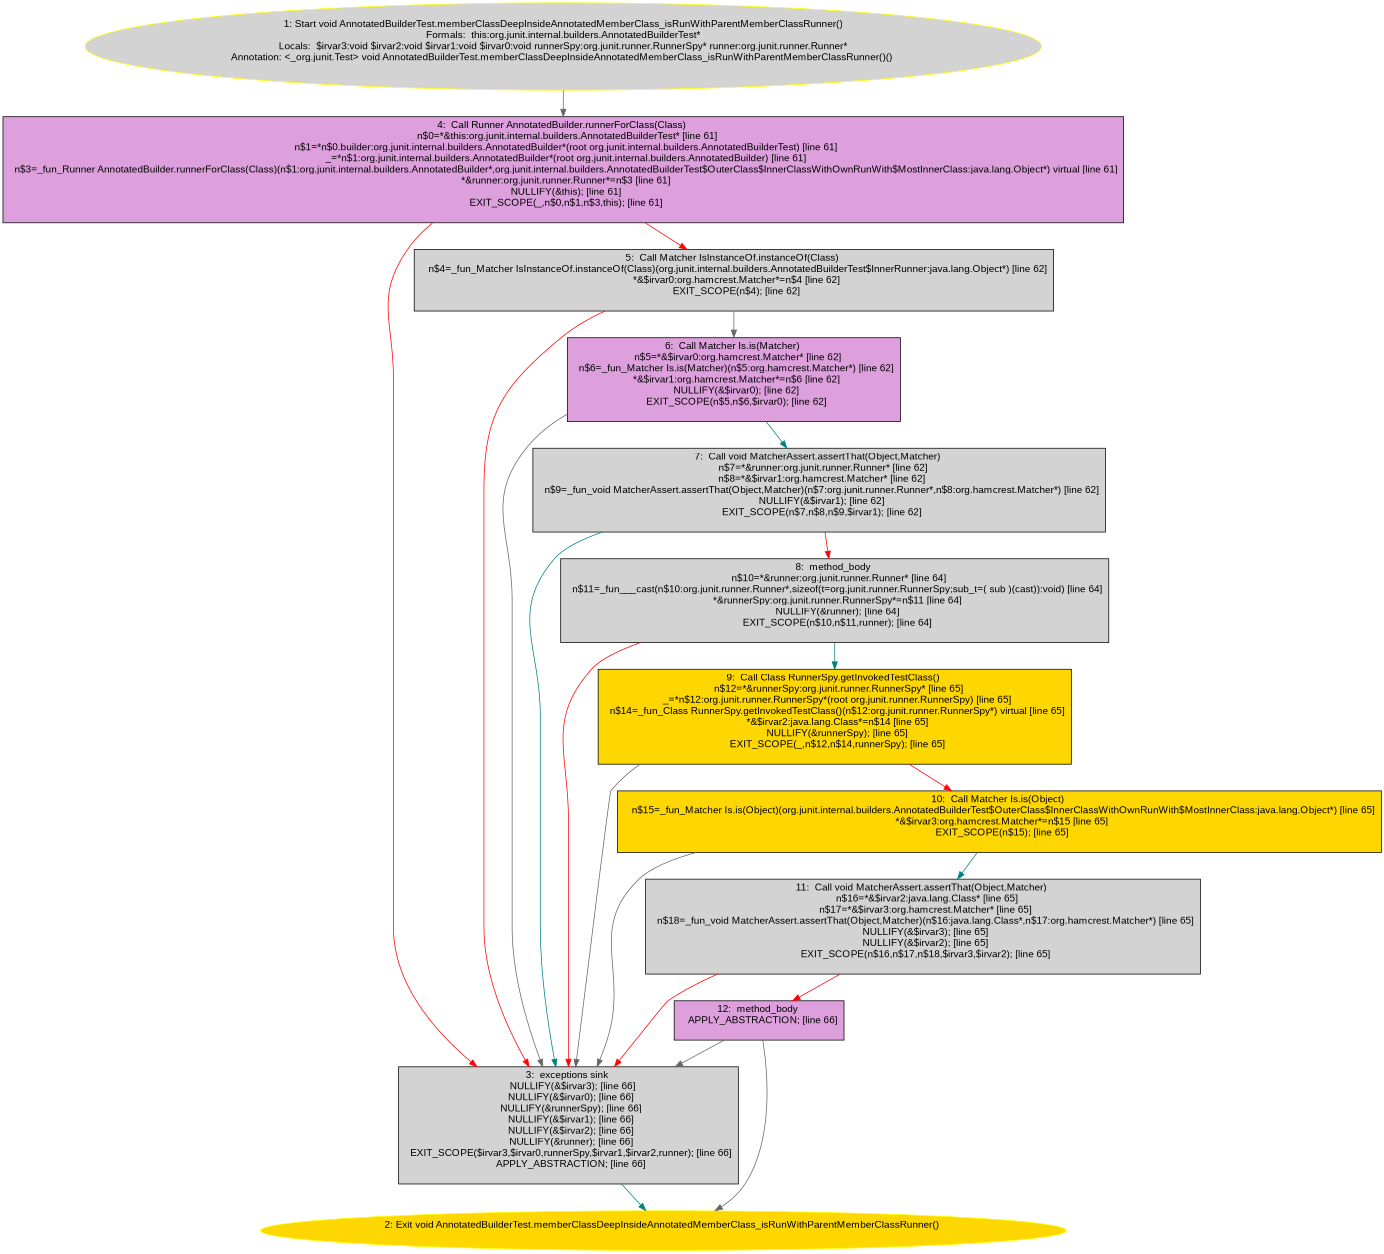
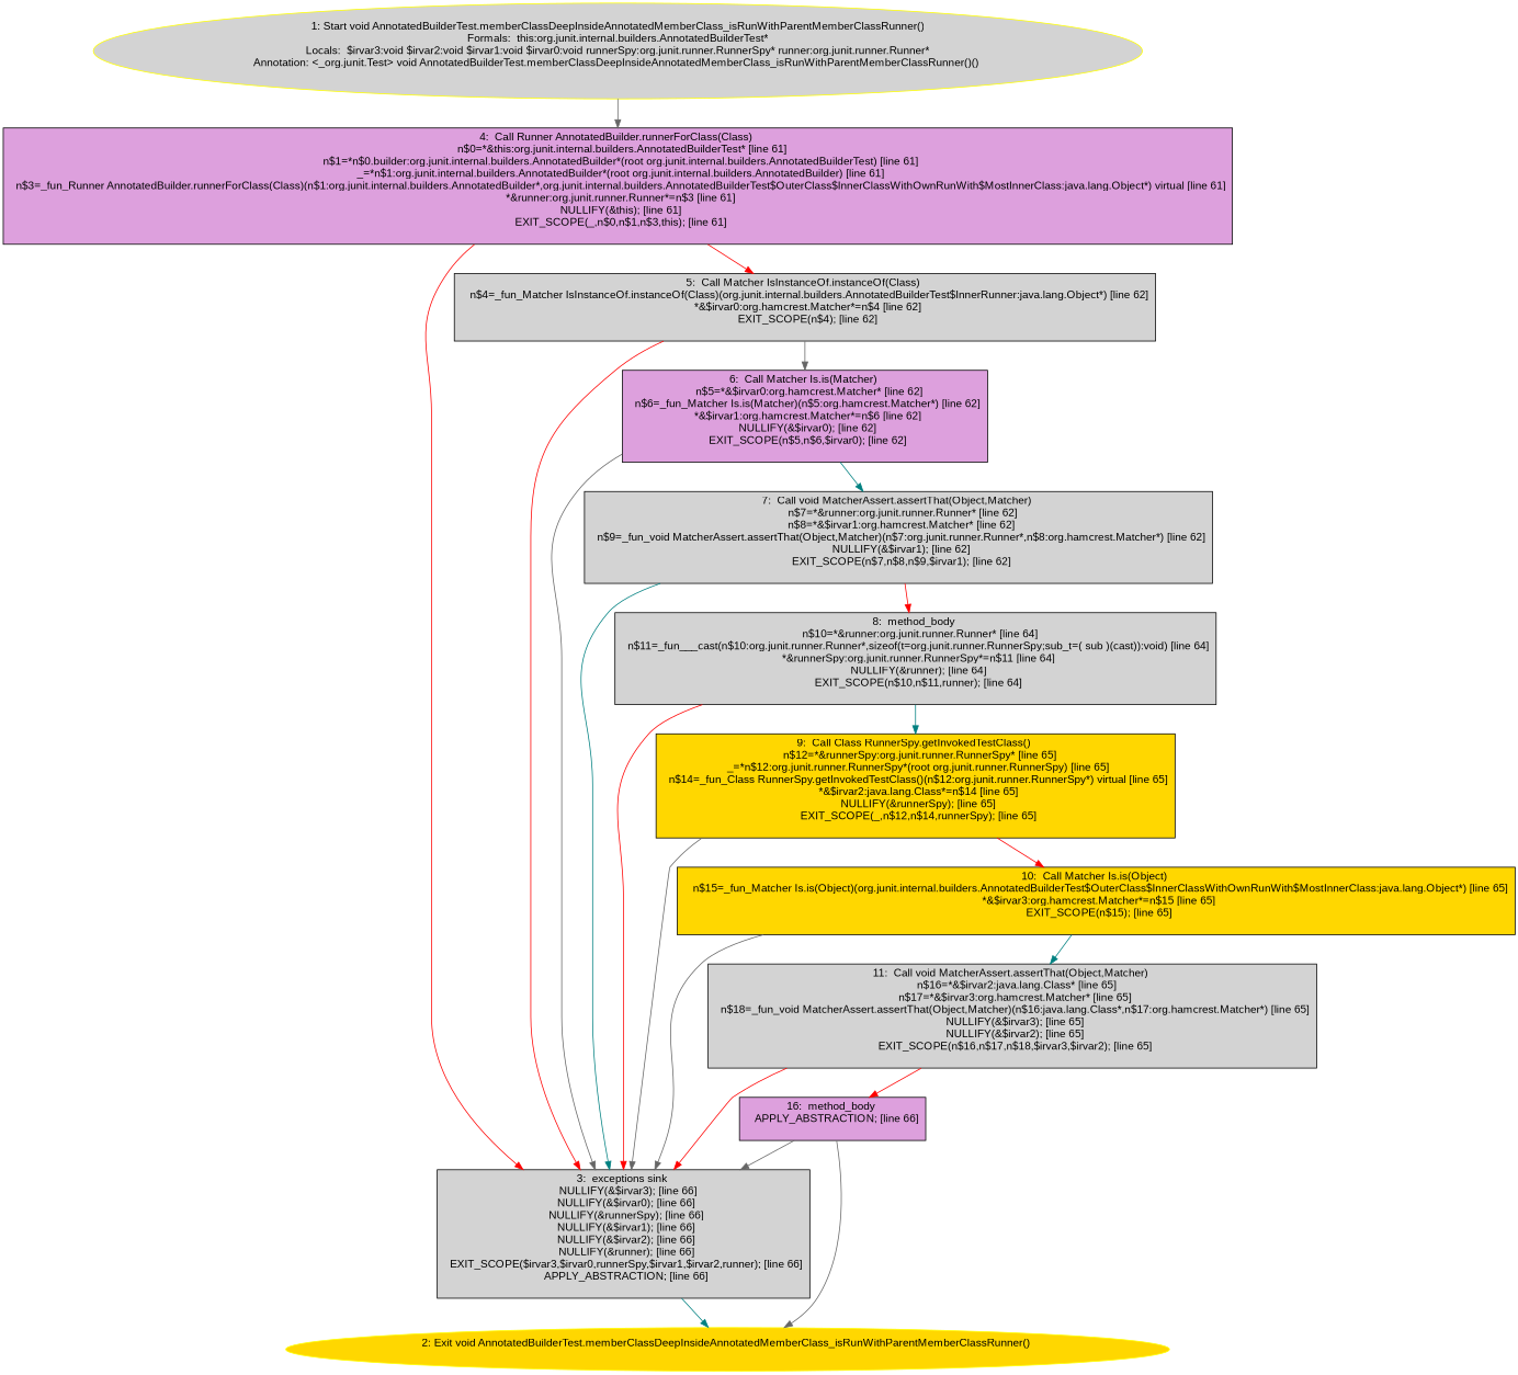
  digraph {
    fontname="Liberation Sans"
    node [style=filled fillcolor=lightgrey fontname="Liberation Sans" shape=box]
    edge [color=red fontname="Liberation Sans"]
    n1 [color=yellow label="1: Start void AnnotatedBuilderTest.memberClassDeepInsideAnnotatedMemberClass_isRunWithParentMemberClassRunner()\nFormals:  this:org.junit.internal.builders.AnnotatedBuilderTest*\nLocals:  $irvar3:void $irvar2:void $irvar1:void $irvar0:void runnerSpy:org.junit.runner.RunnerSpy* runner:org.junit.runner.Runner*\nAnnotation: <_org.junit.Test> void AnnotatedBuilderTest.memberClassDeepInsideAnnotatedMemberClass_isRunWithParentMemberClassRunner()() \n  " shape=""]
    n2 [label="4:  Call Runner AnnotatedBuilder.runnerForClass(Class) \n   n$0=*&this:org.junit.internal.builders.AnnotatedBuilderTest* [line 61]\n  n$1=*n$0.builder:org.junit.internal.builders.AnnotatedBuilder*(root org.junit.internal.builders.AnnotatedBuilderTest) [line 61]\n  _=*n$1:org.junit.internal.builders.AnnotatedBuilder*(root org.junit.internal.builders.AnnotatedBuilder) [line 61]\n  n$3=_fun_Runner AnnotatedBuilder.runnerForClass(Class)(n$1:org.junit.internal.builders.AnnotatedBuilder*,org.junit.internal.builders.AnnotatedBuilderTest$OuterClass$InnerClassWithOwnRunWith$MostInnerClass:java.lang.Object*) virtual [line 61]\n  *&runner:org.junit.runner.Runner*=n$3 [line 61]\n  NULLIFY(&this); [line 61]\n  EXIT_SCOPE(_,n$0,n$1,n$3,this); [line 61]\n " fillcolor=plum]
    n3 [label="3:  exceptions sink \n   NULLIFY(&$irvar3); [line 66]\n  NULLIFY(&$irvar0); [line 66]\n  NULLIFY(&runnerSpy); [line 66]\n  NULLIFY(&$irvar1); [line 66]\n  NULLIFY(&$irvar2); [line 66]\n  NULLIFY(&runner); [line 66]\n  EXIT_SCOPE($irvar3,$irvar0,runnerSpy,$irvar1,$irvar2,runner); [line 66]\n  APPLY_ABSTRACTION; [line 66]\n "]
    n4 [label="5:  Call Matcher IsInstanceOf.instanceOf(Class) \n   n$4=_fun_Matcher IsInstanceOf.instanceOf(Class)(org.junit.internal.builders.AnnotatedBuilderTest$InnerRunner:java.lang.Object*) [line 62]\n  *&$irvar0:org.hamcrest.Matcher*=n$4 [line 62]\n  EXIT_SCOPE(n$4); [line 62]\n "]
    n5 [color=yellow label="2: Exit void AnnotatedBuilderTest.memberClassDeepInsideAnnotatedMemberClass_isRunWithParentMemberClassRunner() \n  " fillcolor=gold shape=""]
    n6 [label="6:  Call Matcher Is.is(Matcher) \n   n$5=*&$irvar0:org.hamcrest.Matcher* [line 62]\n  n$6=_fun_Matcher Is.is(Matcher)(n$5:org.hamcrest.Matcher*) [line 62]\n  *&$irvar1:org.hamcrest.Matcher*=n$6 [line 62]\n  NULLIFY(&$irvar0); [line 62]\n  EXIT_SCOPE(n$5,n$6,$irvar0); [line 62]\n " fillcolor=plum]
    n7 [label="7:  Call void MatcherAssert.assertThat(Object,Matcher) \n   n$7=*&runner:org.junit.runner.Runner* [line 62]\n  n$8=*&$irvar1:org.hamcrest.Matcher* [line 62]\n  n$9=_fun_void MatcherAssert.assertThat(Object,Matcher)(n$7:org.junit.runner.Runner*,n$8:org.hamcrest.Matcher*) [line 62]\n  NULLIFY(&$irvar1); [line 62]\n  EXIT_SCOPE(n$7,n$8,n$9,$irvar1); [line 62]\n "]
    n8 [label="8:  method_body \n   n$10=*&runner:org.junit.runner.Runner* [line 64]\n  n$11=_fun___cast(n$10:org.junit.runner.Runner*,sizeof(t=org.junit.runner.RunnerSpy;sub_t=( sub )(cast)):void) [line 64]\n  *&runnerSpy:org.junit.runner.RunnerSpy*=n$11 [line 64]\n  NULLIFY(&runner); [line 64]\n  EXIT_SCOPE(n$10,n$11,runner); [line 64]\n "]
    n9 [label="9:  Call Class RunnerSpy.getInvokedTestClass() \n   n$12=*&runnerSpy:org.junit.runner.RunnerSpy* [line 65]\n  _=*n$12:org.junit.runner.RunnerSpy*(root org.junit.runner.RunnerSpy) [line 65]\n  n$14=_fun_Class RunnerSpy.getInvokedTestClass()(n$12:org.junit.runner.RunnerSpy*) virtual [line 65]\n  *&$irvar2:java.lang.Class*=n$14 [line 65]\n  NULLIFY(&runnerSpy); [line 65]\n  EXIT_SCOPE(_,n$12,n$14,runnerSpy); [line 65]\n " fillcolor=gold]
    n10 [label="10:  Call Matcher Is.is(Object) \n   n$15=_fun_Matcher Is.is(Object)(org.junit.internal.builders.AnnotatedBuilderTest$OuterClass$InnerClassWithOwnRunWith$MostInnerClass:java.lang.Object*) [line 65]\n  *&$irvar3:org.hamcrest.Matcher*=n$15 [line 65]\n  EXIT_SCOPE(n$15); [line 65]\n " fillcolor=gold]
    n11 [label="11:  Call void MatcherAssert.assertThat(Object,Matcher) \n   n$16=*&$irvar2:java.lang.Class* [line 65]\n  n$17=*&$irvar3:org.hamcrest.Matcher* [line 65]\n  n$18=_fun_void MatcherAssert.assertThat(Object,Matcher)(n$16:java.lang.Class*,n$17:org.hamcrest.Matcher*) [line 65]\n  NULLIFY(&$irvar3); [line 65]\n  NULLIFY(&$irvar2); [line 65]\n  EXIT_SCOPE(n$16,n$17,n$18,$irvar3,$irvar2); [line 65]\n "]
-   n12 [label="12:  method_body \n   APPLY_ABSTRACTION; [line 66]\n " fillcolor=plum]
+   n12 [label="16:  method_body \n   APPLY_ABSTRACTION; [line 66]\n " fillcolor=plum]
    n1 -> n2 [color=gray40]
    n2 -> n3
    n2 -> n4
    n3 -> n5 [color=teal]
    n4 -> n3
    n4 -> n6 [color=gray40]
    n6 -> n3 [color=gray40]
    n6 -> n7 [color=teal]
    n7 -> n3 [color=teal]
    n7 -> n8
    n8 -> n3
    n8 -> n9 [color=teal]
    n9 -> n3 [color=gray40]
    n9 -> n10
    n10 -> n3 [color=gray40]
    n10 -> n11 [color=teal]
    n11 -> n3
    n11 -> n12
    n12 -> n3 [color=gray40]
    n12 -> n5 [color=gray40]
  }
